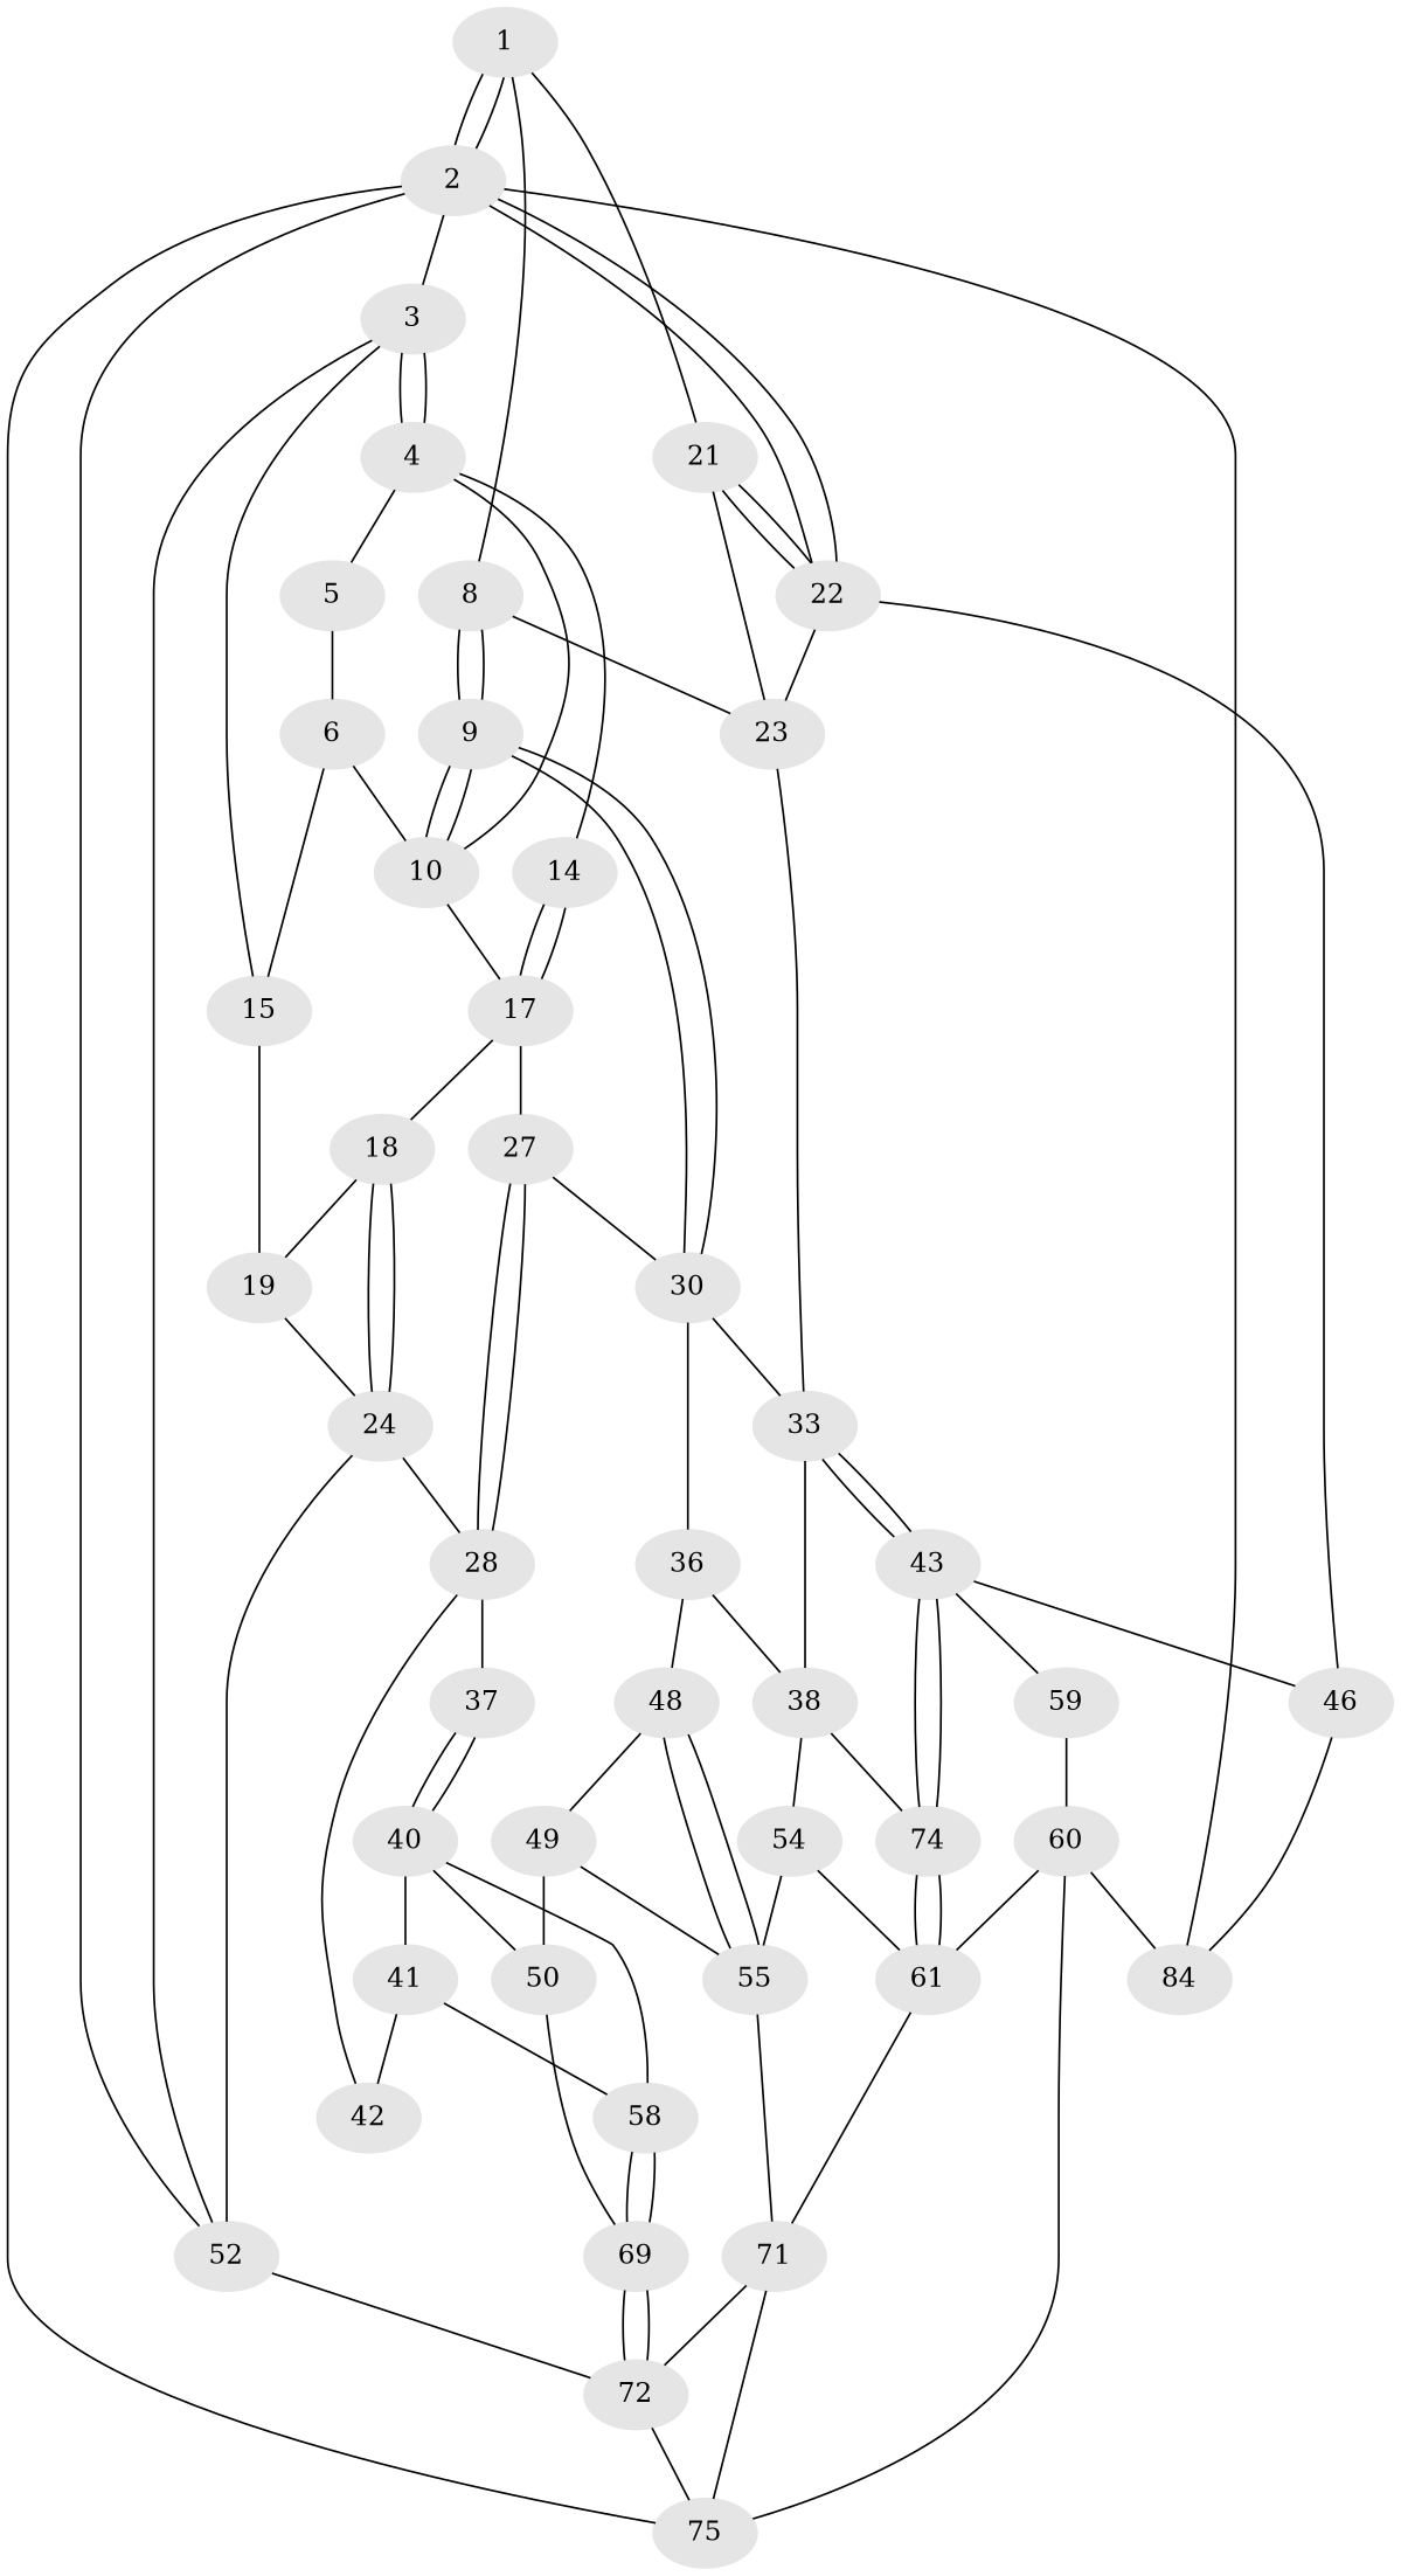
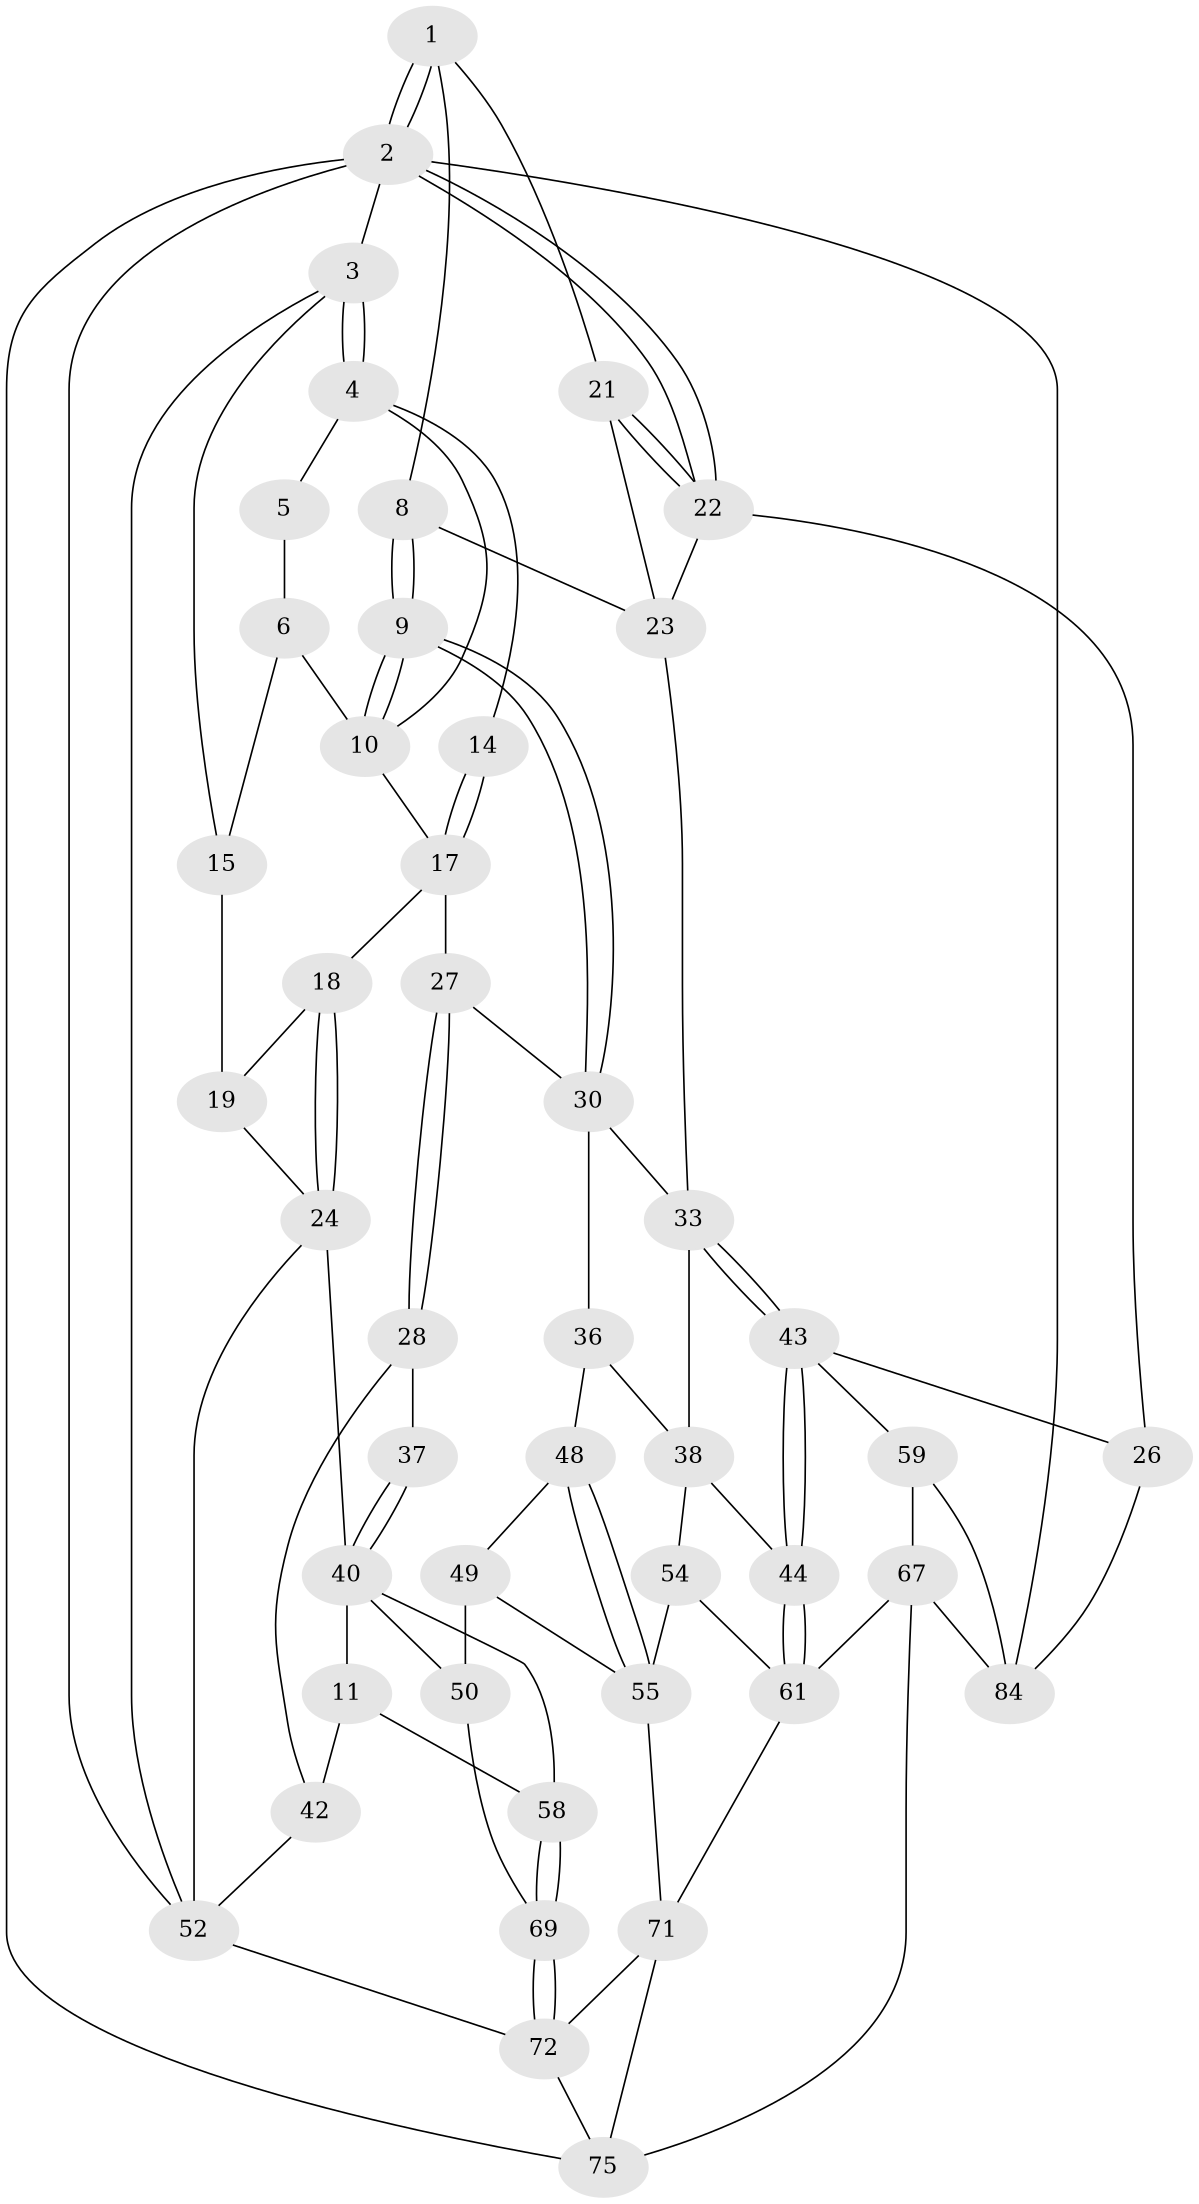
  graph {
    node [color=gray90 style=filled]
    1 [super="+7"]
    2 [super="+63"]
    8
    21
    3
    22 [super="+35"]
    52 [super="+53"]
    n8 [label=84 super="+65"]
    75 [super="+76"]
    9
    23 [super="+32"]
    4 [super="+13"]
    15 [super="+16"]
-   46
+   46 [label=26]
    72 [super="+73"]
    5
    10 [super="+12"]
    14
    19 [super="+24"]
    6 [super="+11"]
    17 [super="+20"]
    30 [super="+31"]
    33 [super="+34"]
    36 [super="+39"]
    18
    27
    n27 [label=24 super="+26"]
    28 [super="+29"]
    38 [super="+45"]
    43 [super="+47"]
    37
    42 [super="+56"]
    40 [super="+51"]
    48
-   44 [label=74]
+   44
    54
    59
    49 [super="+67"]
    55 [super="+66"]
-   41 [super="+57"]
+   41 [super="+57" label=11]
    50 [super="+68"]
    58
    61 [super="+62"]
    69
-   60 [super="+74"]
+   60 [super="+74" label=67]
    n46 [label=71 super="+71"]
    1 -- 2
    1 -- 2
    1 -- 8
    1 -- 21
    2 -- 3
    2 -- 22
    2 -- 22
    2 -- 52
    2 -- n8
    2 -- 75
    8 -- 9
    8 -- 9
    8 -- 23
    21 -- 22
    21 -- 22
    21 -- 23
    3 -- 52
    3 -- 4
    3 -- 4
    3 -- 15
    22 -- 23
    22 -- 46
    52 -- 72
    9 -- 10
    9 -- 10
    9 -- 30
    9 -- 30
    23 -- 33
    4 -- 5
    4 -- 10
    4 -- 14
    15 -- 19 [weight=2]
    46 -- n8
    72 -- 75
    5 -- 6 [weight=2]
    10 -- 17
    14 -- 17
    14 -- 17
    19 -- n27
    6 -- 15
    6 -- 10
    17 -- 18
    17 -- 27
    30 -- 33
    30 -- 36
    33 -- 38
    33 -- 43
    33 -- 43
    36 -- 38
    36 -- 48
    18 -- 19
    18 -- n27
    18 -- n27
    27 -- 30
    27 -- 28
    27 -- 28
    n27 -- 52
-   n27 -- 28
+   n27 -- 40
    28 -- 37
    28 -- 42
    38 -- 44
    38 -- 54
    43 -- 46
    43 -- 44
    43 -- 44
    43 -- 59
    37 -- 40
    37 -- 40
+   42 -- 52
    40 -- 41
    40 -- 50
    40 -- 58
    48 -- 49
    48 -- 55
    48 -- 55
    44 -- 61
    44 -- 61
    54 -- 55
    54 -- 61
+   59 -- n8
    59 -- 60
    49 -- 55
    49 -- 50 [weight=2]
    55 -- n46
    41 -- 42 [weight=2]
    41 -- 58
    50 -- 69
    58 -- 69
    58 -- 69
    61 -- n46
    69 -- 72
    69 -- 72
    60 -- n8
    60 -- 75
    60 -- 61
    n46 -- 75
    n46 -- 72
  }
